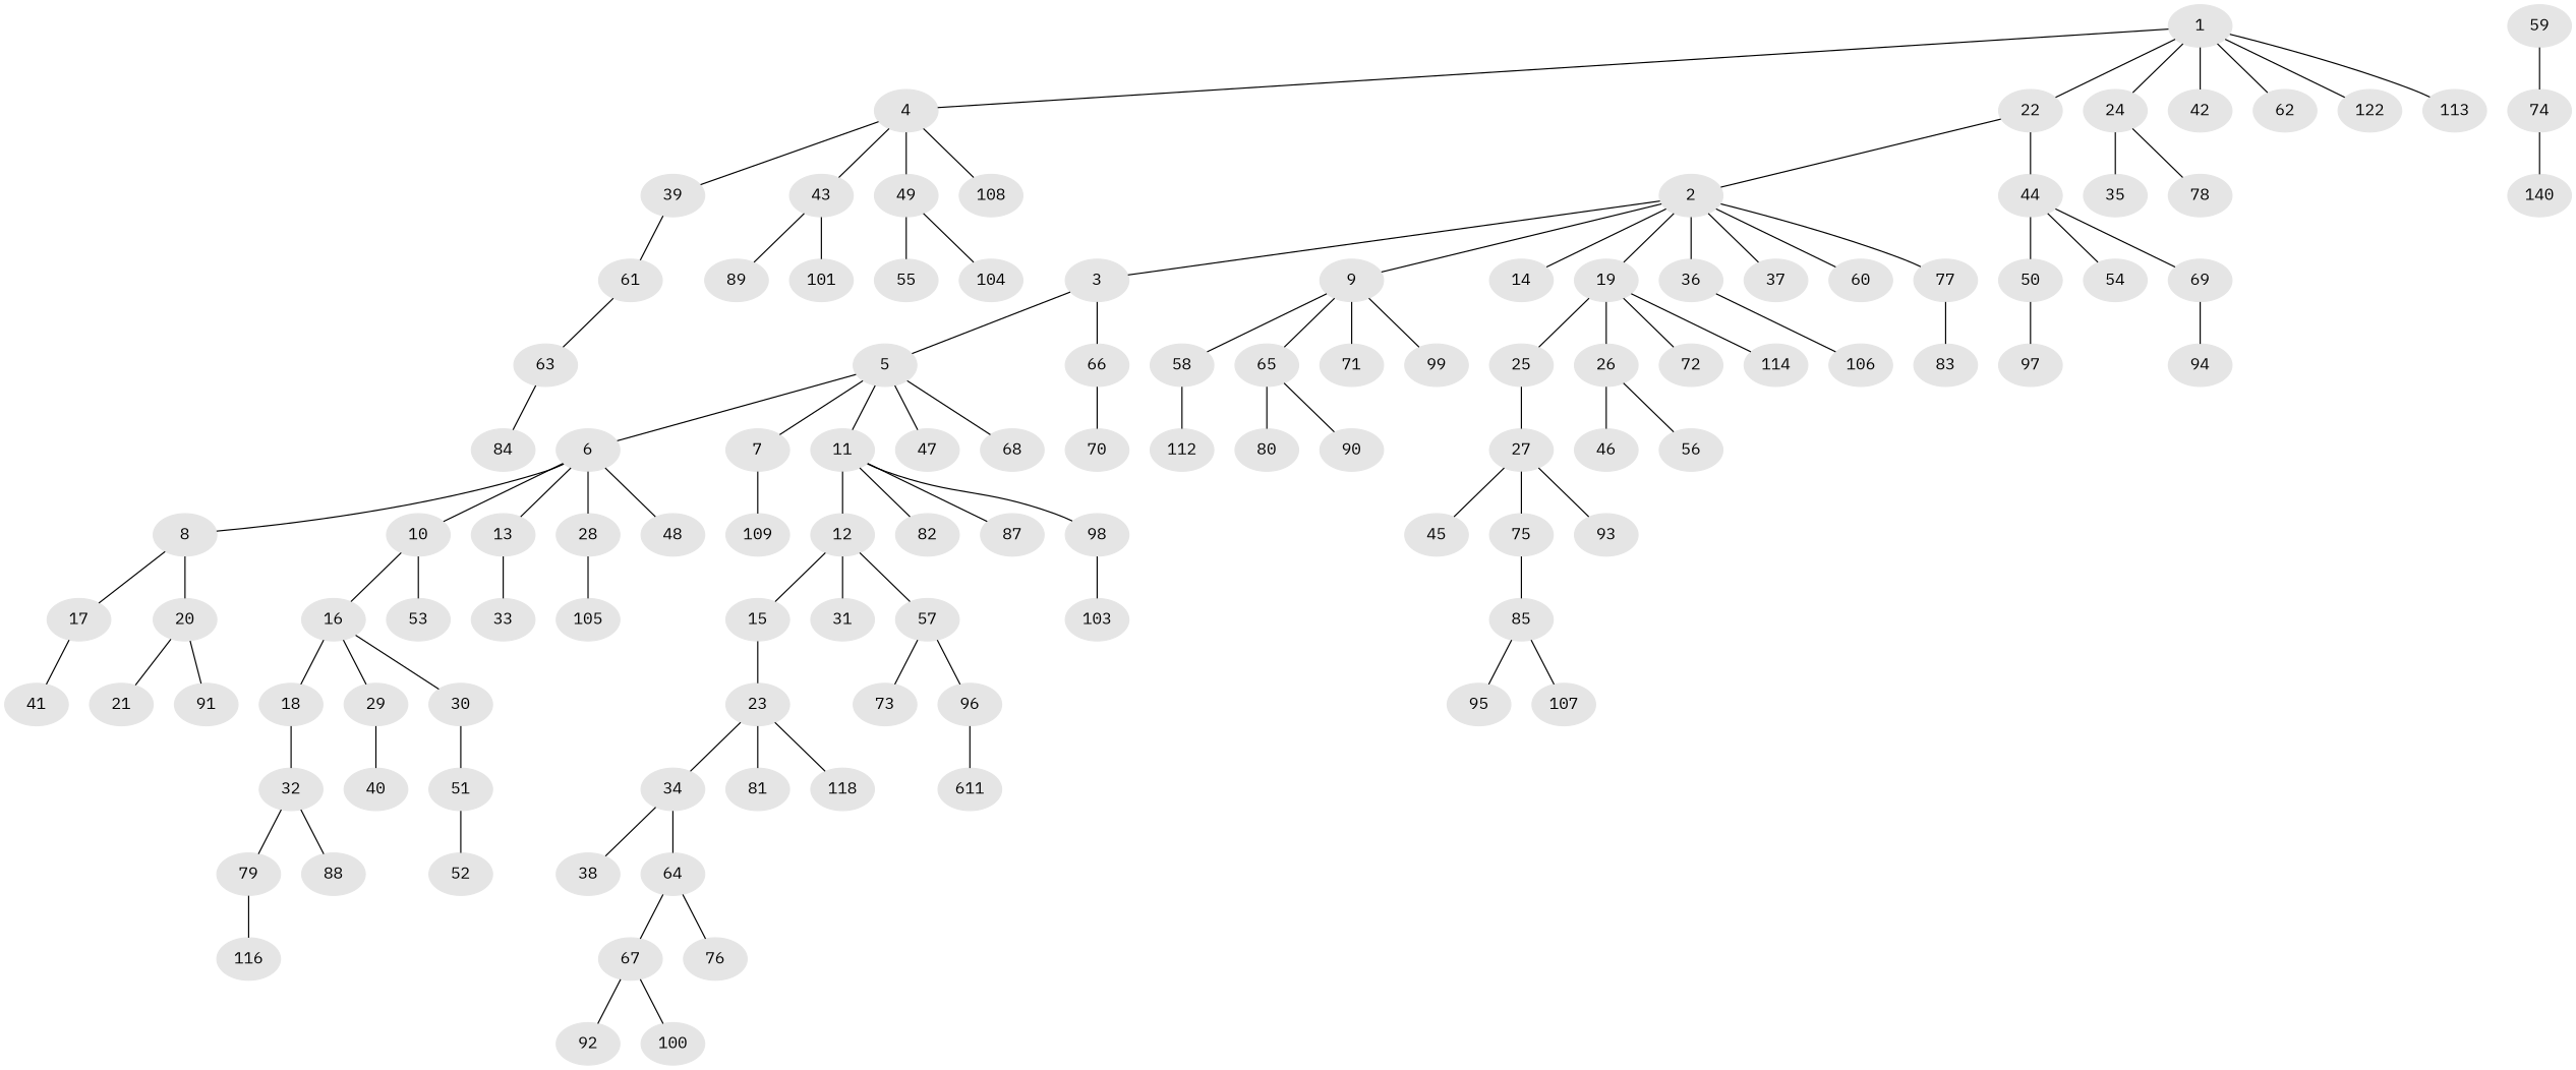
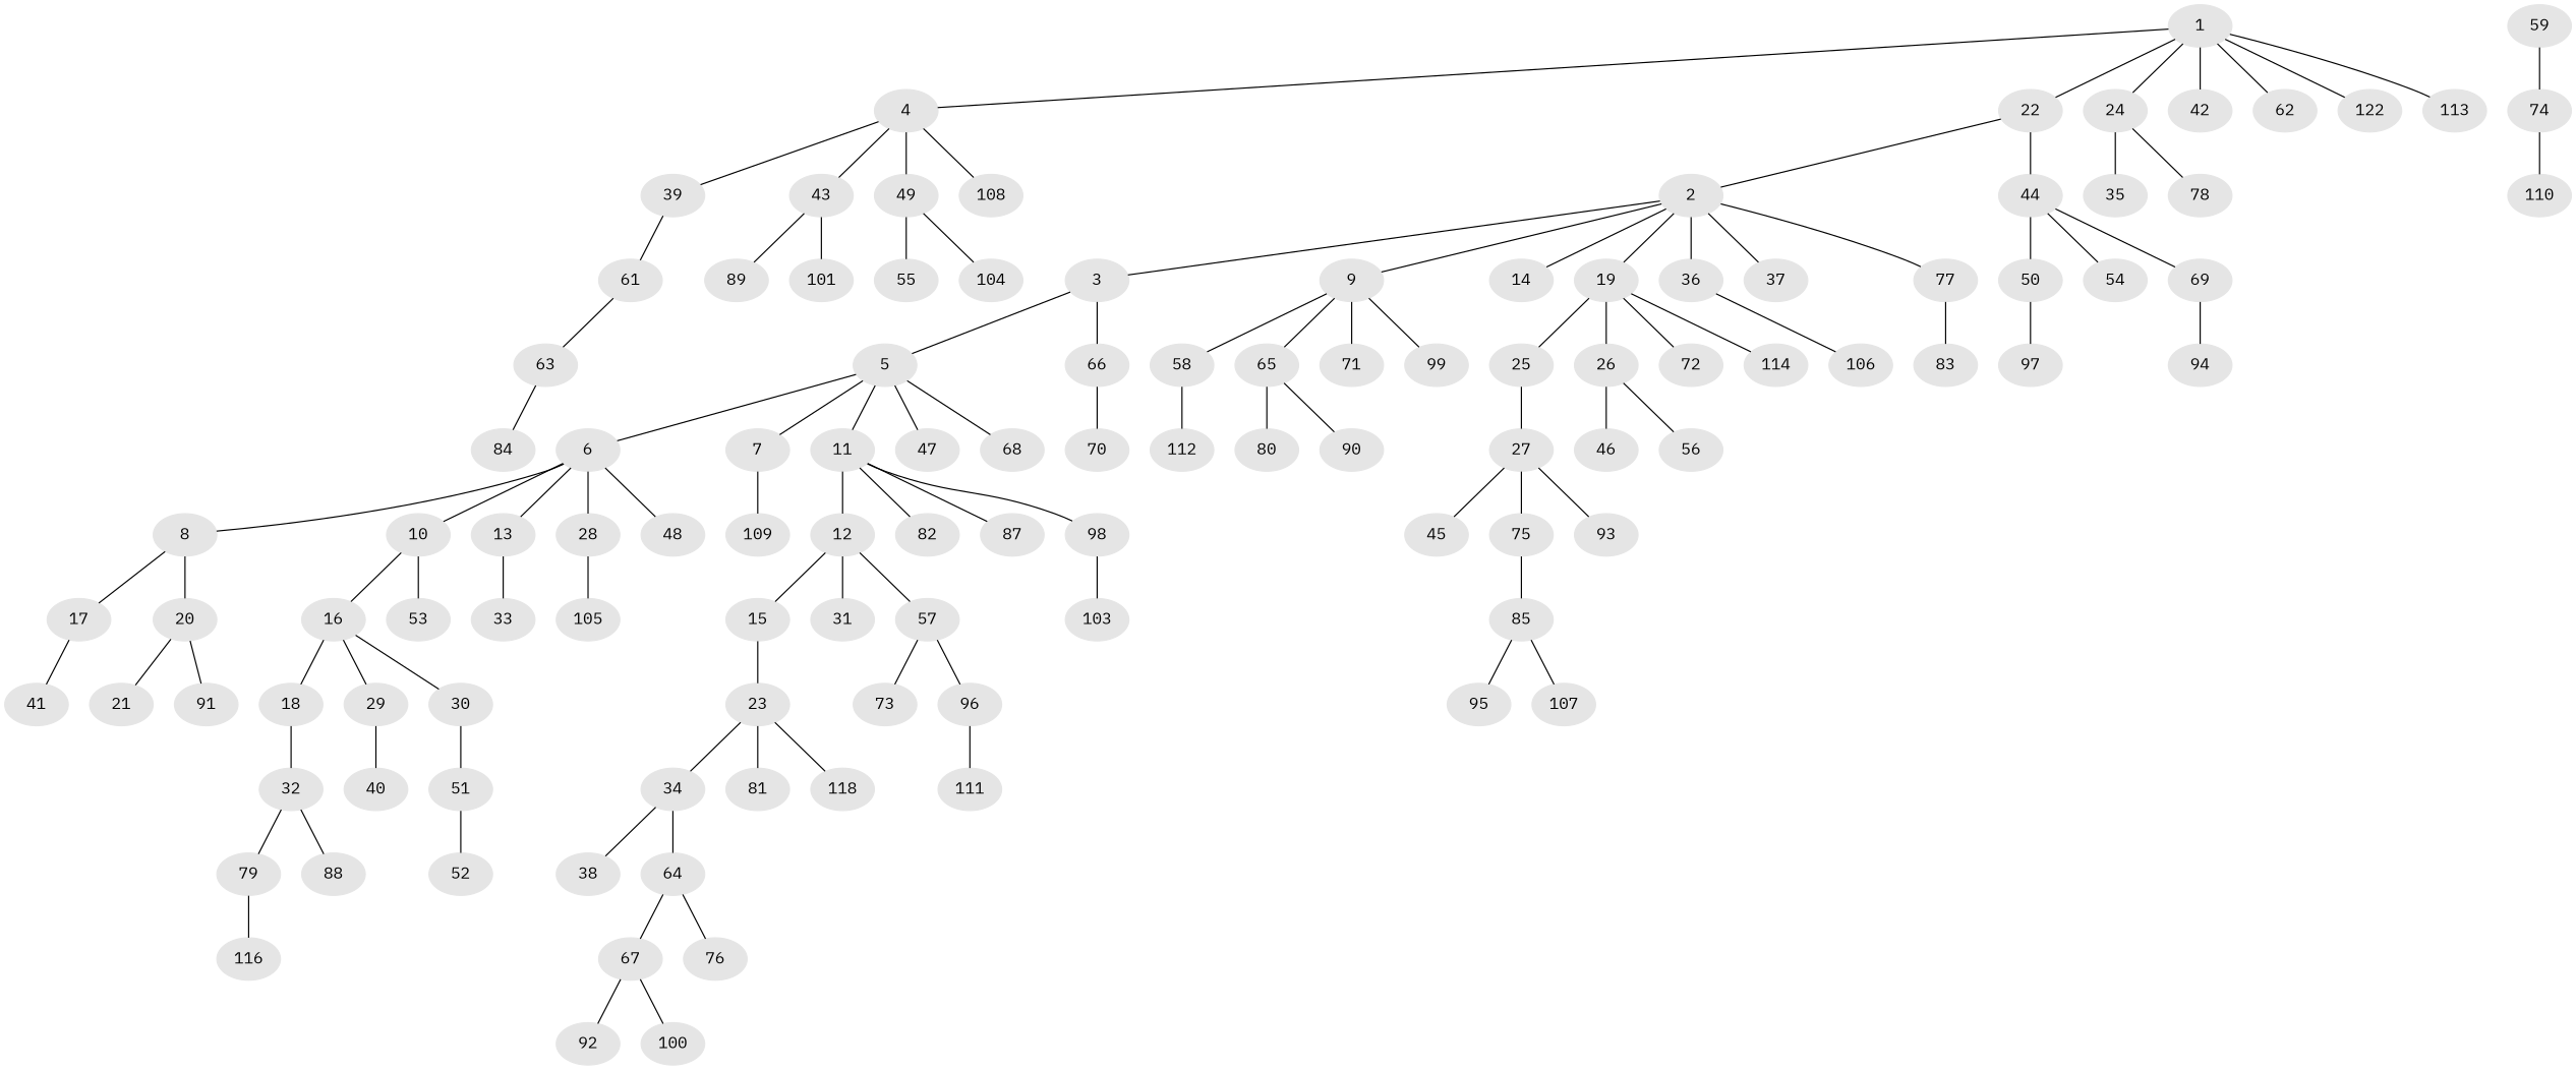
  graph {
    fontname="IBM Plex Mono"
    node [color=gray90 fontname="IBM Plex Mono" style=filled]
    edge [fontname="IBM Plex Mono"]
    1
    4
    22
    24
    42
    62
    n7 [label=122]
    113
    2
    3
    9
    14
    19
    36
    37
-   60
    77
    39
    43
    49
    108
    44
    35
    78
    5
    66
    58
    65
    71
    99
    25
    26
    72
    114
    106
    83
    6
    7
    11
    47
    68
    70
    61
    89
    101
    55
    104
    8
    10
    13
    28
    48
    109
    12
    82
    87
    98
    17
    20
    16
    53
    33
    105
    41
    21
    91
    112
    80
    90
    18
    29
    30
    15
    31
    57
    103
    23
    73
    96
    34
    81
    n82 [label=118]
    32
    40
    51
    79
    88
    27
    46
    56
    50
    54
    69
    38
    64
    45
    75
    93
    85
    52
    116
    59
    74
    67
    76
    63
    97
    94
-   111 [label=611]
-   110 [label=140]
+   111
+   110
    84
    92
    100
    95
    107
    1 -- 4
    1 -- 22
    1 -- 24
    1 -- 42
    1 -- 62
    1 -- n7
    1 -- 113
    4 -- 39
    4 -- 43
    4 -- 49
    4 -- 108
    22 -- 2
    22 -- 44
    24 -- 35
    24 -- 78
    2 -- 3
    2 -- 9
    2 -- 14
    2 -- 19
    2 -- 36
    2 -- 37
-   2 -- 60
    2 -- 77
    3 -- 5
    3 -- 66
    9 -- 58
    9 -- 65
    9 -- 71
    9 -- 99
    19 -- 25
    19 -- 26
    19 -- 72
    19 -- 114
    36 -- 106
    77 -- 83
    39 -- 61
    43 -- 89
    43 -- 101
    49 -- 55
    49 -- 104
    44 -- 50
    44 -- 54
    44 -- 69
    5 -- 6
    5 -- 7
    5 -- 11
    5 -- 47
    5 -- 68
    66 -- 70
    58 -- 112
    65 -- 80
    65 -- 90
    25 -- 27
    26 -- 46
    26 -- 56
    6 -- 8
    6 -- 10
    6 -- 13
    6 -- 28
    6 -- 48
    7 -- 109
    11 -- 12
    11 -- 82
    11 -- 87
    11 -- 98
    61 -- 63
    8 -- 17
    8 -- 20
    10 -- 16
    10 -- 53
    13 -- 33
    28 -- 105
    12 -- 15
    12 -- 31
    12 -- 57
    98 -- 103
    17 -- 41
    20 -- 21
    20 -- 91
    16 -- 18
    16 -- 29
    16 -- 30
    18 -- 32
    29 -- 40
    30 -- 51
    15 -- 23
    57 -- 73
    57 -- 96
    23 -- 34
    23 -- 81
    23 -- n82
    96 -- 111
    34 -- 38
    34 -- 64
    32 -- 79
    32 -- 88
    51 -- 52
    79 -- 116
    27 -- 45
    27 -- 75
    27 -- 93
    50 -- 97
    69 -- 94
    64 -- 67
    64 -- 76
    75 -- 85
    85 -- 95
    85 -- 107
    59 -- 74
    74 -- 110
    67 -- 92
    67 -- 100
    63 -- 84
  }
